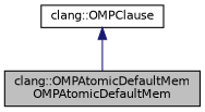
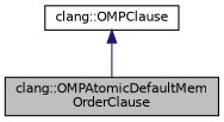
  digraph {
    node [color=black fontname=Helvetica fontsize=10 shape=record]
-   n1 [fillcolor=grey75 fontcolor=black height=0.2 label="clang::OMPAtomicDefaultMem\lOMPAtomicDefaultMem" style=filled width=0.4]
+   n1 [fillcolor=grey75 fontcolor=black height=0.2 label="clang::OMPAtomicDefaultMem\lOrderClause" style=filled width=0.4]
    n2 [height=0.2 label="clang::OMPClause" width=0.4]
    n2 -> n1 [color=midnightblue dir=back fontname=Helvetica fontsize=10 labelfontname=Helvetica labelfontsize=10 style=solid]
  }
